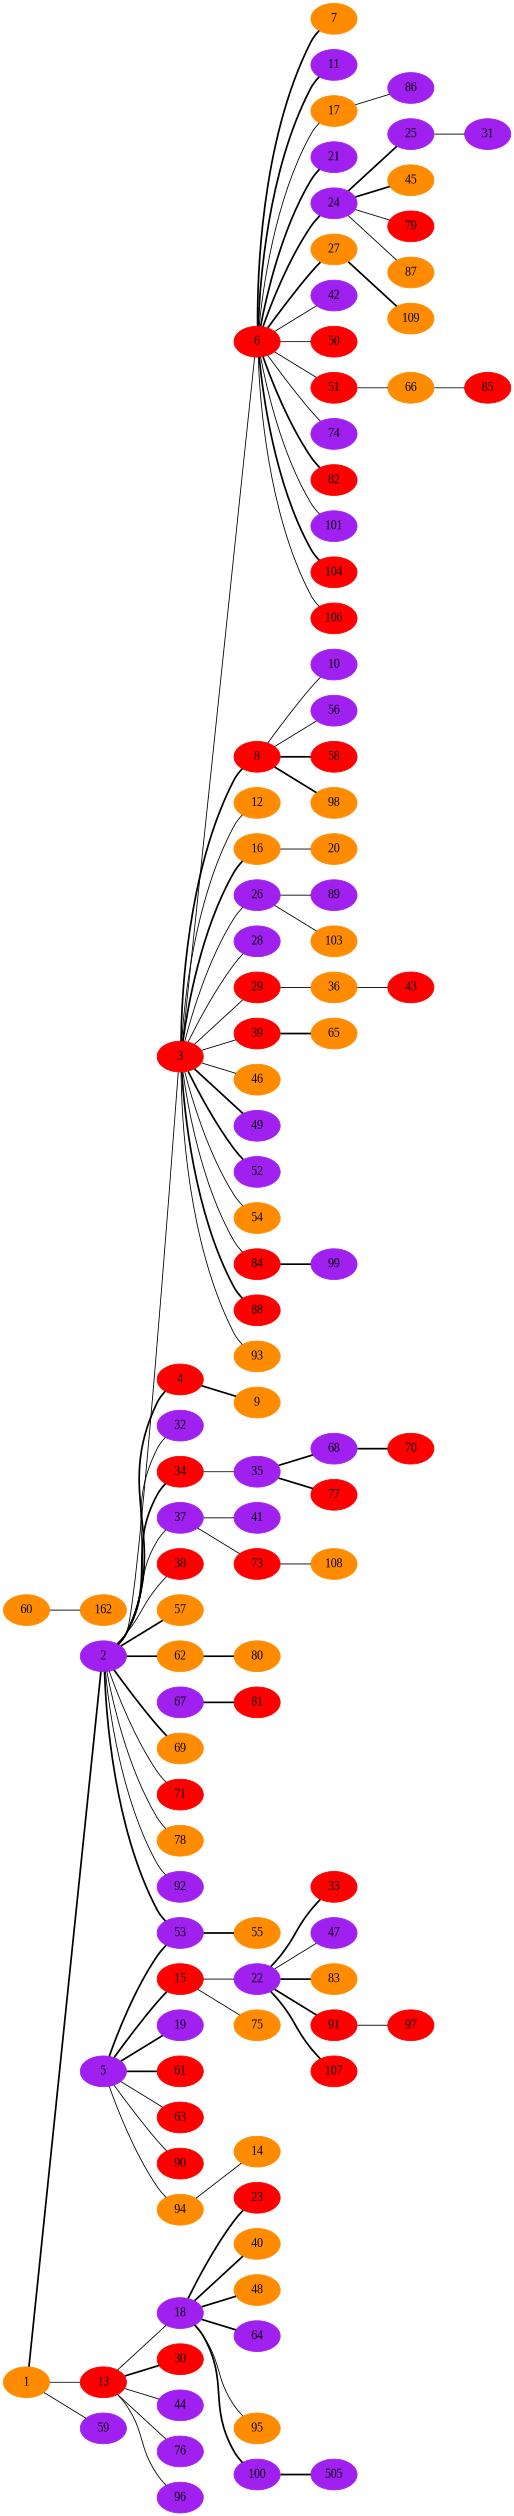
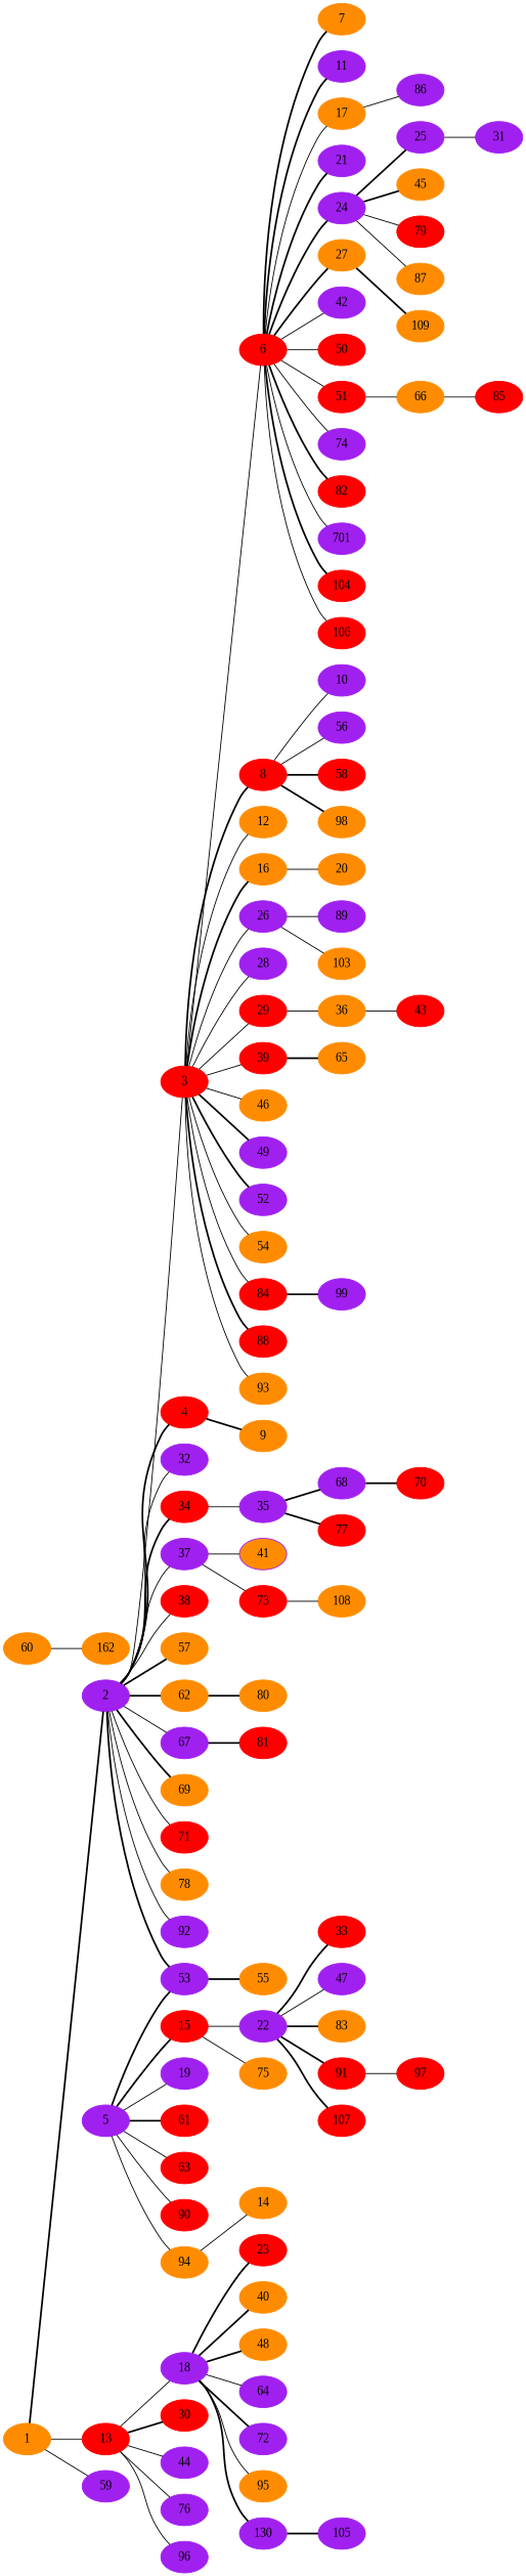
  graph {
    fontname="Liberation Serif"
    rankdir=LR
    node [color=purple fontname="Liberation Serif" style=filled]
    edge [fontname="Liberation Serif" style=solid]
    1 [color=darkorange]
    2
    13 [color=red]
    59
    3 [color=red]
    4 [color=red]
    32
    34 [color=red]
    37
    38 [color=red]
    57 [color=darkorange]
    62 [color=darkorange]
    67
    69 [color=darkorange]
    71 [color=red]
    78 [color=darkorange]
    92
    53
    18
    30 [color=red]
    44
    76
    96
    6 [color=red]
    8 [color=red]
    12 [color=darkorange]
    16 [color=darkorange]
    26
    28
    29 [color=red]
    39 [color=red]
    46 [color=darkorange]
    49
    52
    54 [color=darkorange]
    84 [color=red]
    88 [color=red]
    93 [color=darkorange]
    9 [color=darkorange]
    15 [color=red]
    5
    19
    61 [color=red]
    63 [color=red]
    90 [color=red]
    94 [color=darkorange]
    35
-   41
+   41 [fillcolor=darkorange]
    73 [color=red]
    80 [color=darkorange]
    81 [color=red]
    7 [color=darkorange]
    11
    17 [color=darkorange]
    21
    24
    27 [color=darkorange]
    42
    50 [color=red]
    51 [color=red]
    74
    82 [color=red]
-   101
+   101 [label=701]
    104 [color=red]
    106 [color=red]
    10
    56
    58 [color=red]
    98 [color=darkorange]
    20 [color=darkorange]
    89
    103 [color=darkorange]
    36 [color=darkorange]
    65 [color=darkorange]
    99
    14 [color=darkorange]
    22
    75 [color=darkorange]
    55 [color=darkorange]
    86
    25
    45 [color=darkorange]
    79 [color=red]
    87 [color=darkorange]
    109 [color=darkorange]
    66 [color=darkorange]
    23 [color=red]
    40 [color=darkorange]
    48 [color=darkorange]
    64
+   72
    95 [color=darkorange]
-   100
+   100 [label=130]
    33 [color=red]
    47
    83 [color=darkorange]
    91 [color=red]
    107 [color=red]
-   105 [label=505]
+   105
    97 [color=red]
    31
    43 [color=red]
    60 [color=darkorange]
    n104 [color=darkorange label=162]
    68
    77 [color=red]
    70 [color=red]
    108 [color=darkorange]
    85 [color=red]
    1 -- 2 [style=bold]
    1 -- 13
    1 -- 59
    2 -- 3
    2 -- 4 [style=bold]
    2 -- 32
    2 -- 34 [style=bold]
    2 -- 37
    2 -- 38
    2 -- 57 [style=bold]
    2 -- 62 [style=bold]
+   2 -- 67
    2 -- 69 [style=bold]
    2 -- 71
    2 -- 78
    2 -- 92
    2 -- 53 [style=bold]
    13 -- 18
    13 -- 30 [style=bold]
    13 -- 44
    13 -- 76
    13 -- 96
    3 -- 6
    3 -- 8 [style=bold]
    3 -- 12
    3 -- 16 [style=bold]
    3 -- 26
    3 -- 28
    3 -- 29
    3 -- 39
    3 -- 46
    3 -- 49 [style=bold]
    3 -- 52 [style=bold]
    3 -- 54
    3 -- 84
    3 -- 88 [style=bold]
    3 -- 93
    4 -- 9 [style=bold]
    34 -- 35
    37 -- 41
    37 -- 73
    62 -- 80 [style=bold]
    67 -- 81 [style=bold]
    53 -- 55 [style=bold]
    18 -- 23 [style=bold]
    18 -- 40 [style=bold]
    18 -- 48 [style=bold]
-   18 -- 64 [style=bold]
+   18 -- 64
+   18 -- 72 [style=bold]
    18 -- 95
    18 -- 100 [style=bold]
    6 -- 7 [style=bold]
    6 -- 11 [style=bold]
    6 -- 17
    6 -- 21 [style=bold]
    6 -- 24 [style=bold]
    6 -- 27 [style=bold]
    6 -- 42
    6 -- 50
    6 -- 51
    6 -- 74
    6 -- 82 [style=bold]
    6 -- 101
    6 -- 104 [style=bold]
    6 -- 106
    8 -- 10
    8 -- 56
    8 -- 58 [style=bold]
    8 -- 98 [style=bold]
    16 -- 20
    26 -- 89
    26 -- 103
    29 -- 36
    39 -- 65 [style=bold]
    84 -- 99 [style=bold]
    15 -- 22
    15 -- 75
    5 -- 53 [style=bold]
    5 -- 15 [style=bold]
-   5 -- 19 [style=bold]
+   5 -- 19
    5 -- 61 [style=bold]
    5 -- 63
    5 -- 90
    5 -- 94
    94 -- 14
    35 -- 68 [style=bold]
    35 -- 77 [style=bold]
    73 -- 108
    17 -- 86
    24 -- 25 [style=bold]
    24 -- 45 [style=bold]
    24 -- 79
    24 -- 87
    27 -- 109 [style=bold]
    51 -- 66
    36 -- 43
    22 -- 33 [style=bold]
    22 -- 47
    22 -- 83 [style=bold]
    22 -- 91 [style=bold]
    22 -- 107 [style=bold]
    25 -- 31
    66 -- 85
    100 -- 105 [style=bold]
    91 -- 97
    60 -- n104
    68 -- 70 [style=bold]
  }
